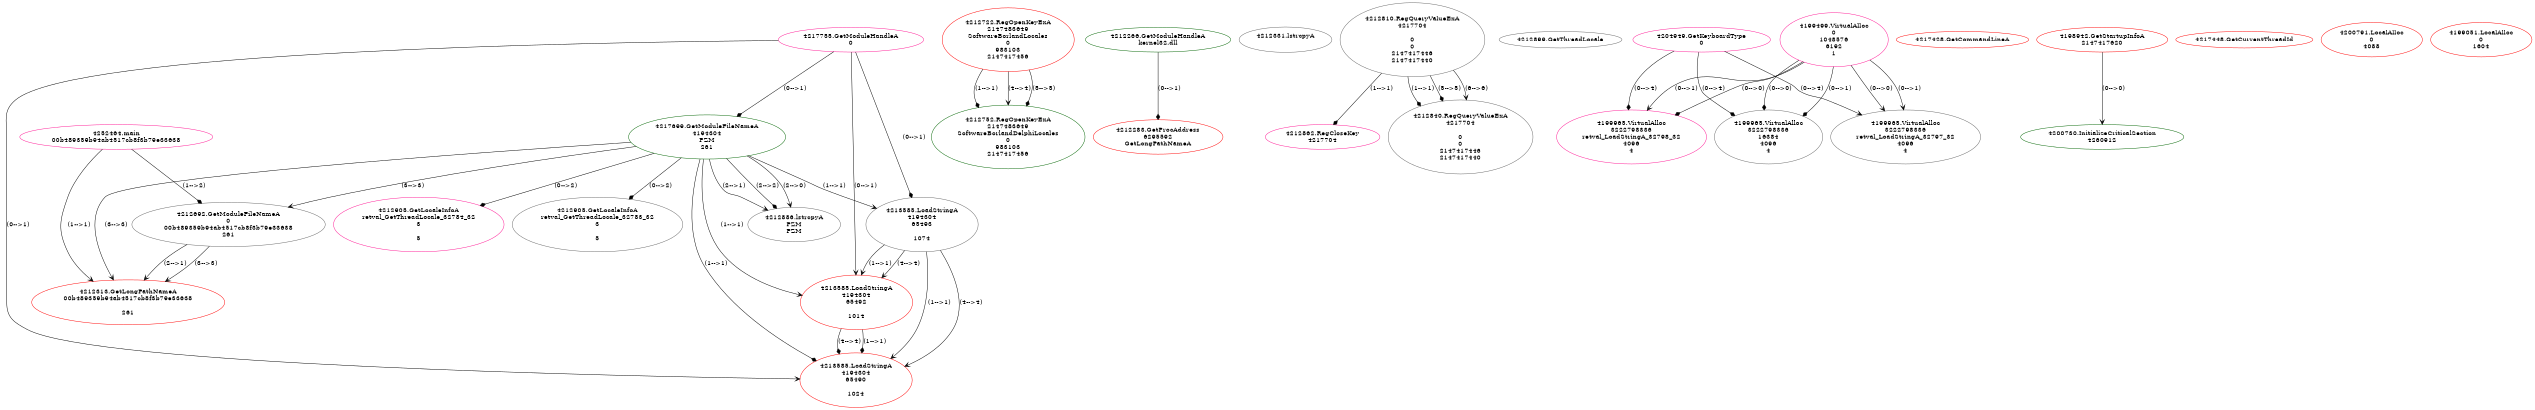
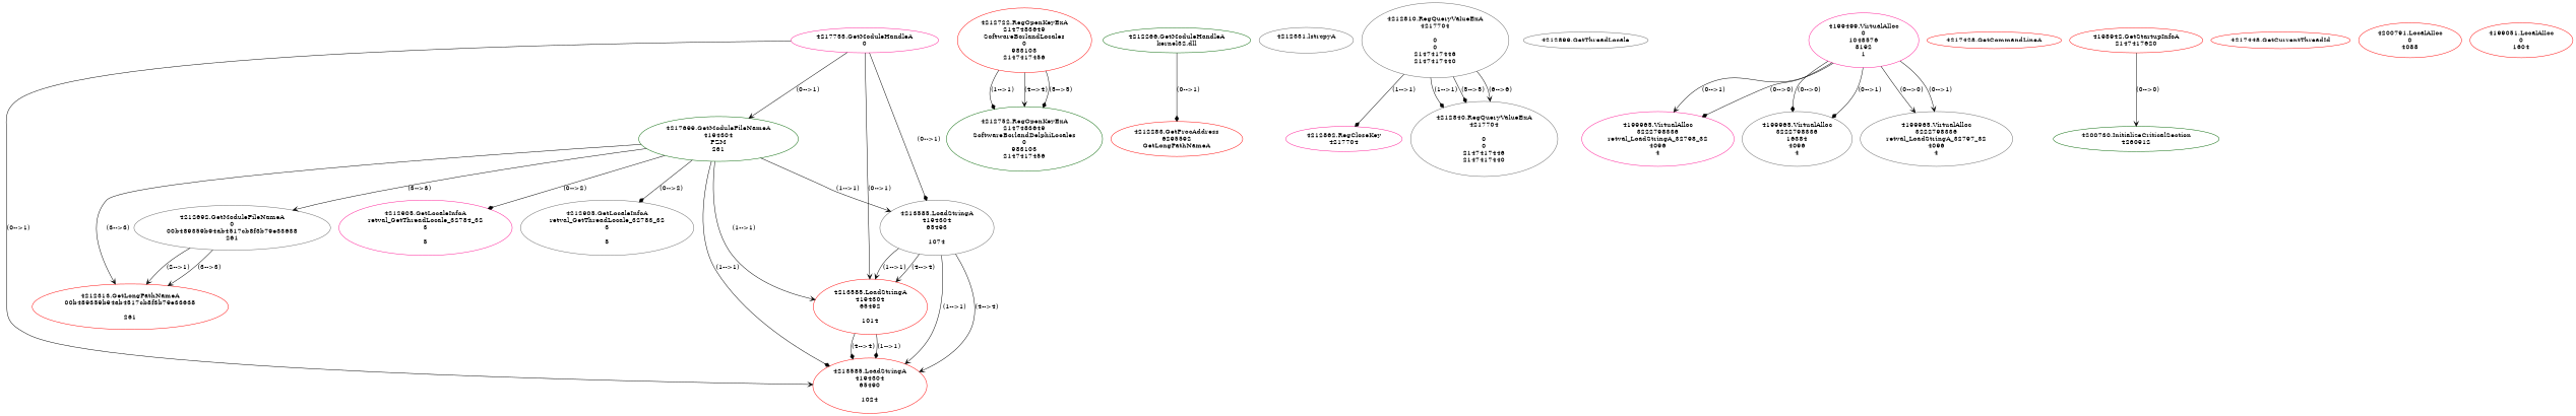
  digraph {
    node [color=gray40]
    edge [arrowhead=vee]
-   n1 [color=deeppink label="4252464.main\n00b489359b94ab4517cb8f3b79e33638"]
    n2 [label="4212692.GetModuleFileNameA\n0\n00b489359b94ab4517cb8f3b79e33638\n261"]
    n3 [color=red label="4212313.GetLongPathNameA\n00b489359b94ab4517cb8f3b79e33638\n\n261"]
    n4 [color=deeppink label="4217755.GetModuleHandleA\n0"]
    n5 [color=darkgreen label="4217699.GetModuleFileNameA\n4194304\nPZM\n261"]
    n6 [label="4213585.LoadStringA\n4194304\n65493\n\n1074"]
    n7 [color=red label="4213585.LoadStringA\n4194304\n65492\n\n1014"]
    n8 [color=red label="4213585.LoadStringA\n4194304\n65490\n\n1024"]
-   n9 [label="4212886.lstrcpyA\nPZM\nPZM"]
    n10 [color=deeppink label="4212905.GetLocaleInfoA\nretval_GetThreadLocale_32784_32\n3\n\n5"]
    n11 [label="4212905.GetLocaleInfoA\nretval_GetThreadLocale_32783_32\n3\n\n5"]
    n12 [color=red label="4212722.RegOpenKeyExA\n2147483649\nSoftware\Borland\Locales\n0\n983103\n2147417456"]
    n13 [color=darkgreen label="4212752.RegOpenKeyExA\n2147483649\nSoftware\Borland\Delphi\Locales\n0\n983103\n2147417456"]
    n14 [color=darkgreen label="4212266.GetModuleHandleA\nkernel32.dll"]
    n15 [color=red label="4212283.GetProcAddress\n6295592\nGetLongPathNameA"]
    n16 [label="4212331.lstrcpyA\n\n"]
    n17 [label="4212810.RegQueryValueExA\n4217704\n\n0\n0\n2147417446\n2147417440"]
    n18 [color=deeppink label="4212862.RegCloseKey\n4217704"]
    n19 [label="4212840.RegQueryValueExA\n4217704\n\n0\n0\n2147417446\n2147417440"]
    n20 [label="4212899.GetThreadLocale\n"]
-   n21 [color=deeppink label="4204949.GetKeyboardType\n0"]
    n22 [color=deeppink label="4199965.VirtualAlloc\n3222798336\nretval_LoadStringA_32798_32\n4096\n4"]
    n23 [label="4199965.VirtualAlloc\n3222798336\nretval_LoadStringA_32797_32\n4096\n4"]
    n24 [label="4199965.VirtualAlloc\n3222798336\n16384\n4096\n4"]
    n25 [color=red label="4217428.GetCommandLineA\n"]
    n26 [color=red label="4198942.GetStartupInfoA\n2147417620"]
    n27 [color=darkgreen label="4200730.InitializeCriticalSection\n4260912"]
    n28 [color=red label="4217448.GetCurrentThreadId\n"]
    n29 [color=red label="4200791.LocalAlloc\n0\n4088"]
-   n30 [color=deeppink label="4199499.VirtualAlloc\n0\n1048576\n6192\n1"]
+   n30 [color=deeppink label="4199499.VirtualAlloc\n0\n1048576\n8192\n1"]
    n31 [color=red label="4199051.LocalAlloc\n0\n1604"]
-   n1 -> n2 [arrowhead=diamond label="(1-->2)"]
-   n1 -> n3 [label="(1-->1)"]
    n2 -> n3 [label="(2-->1)"]
    n2 -> n3 [label="(3-->3)"]
-   n4 -> n5 [arrowhead=diamond label="(0-->1)"]
+   n4 -> n5 [label="(0-->1)"]
    n4 -> n6 [arrowhead=diamond label="(0-->1)"]
    n4 -> n7 [label="(0-->1)"]
    n4 -> n8 [label="(0-->1)"]
    n5 -> n2 [label="(3-->3)"]
    n5 -> n3 [label="(3-->3)"]
    n5 -> n6 [label="(1-->1)"]
    n5 -> n7 [label="(1-->1)"]
    n5 -> n8 [arrowhead=diamond label="(1-->1)"]
-   n5 -> n9 [label="(2-->1)"]
-   n5 -> n9 [arrowhead=diamond label="(2-->2)"]
-   n5 -> n9 [label="(2-->0)"]
    n5 -> n10 [arrowhead=diamond label="(0-->2)"]
    n5 -> n11 [arrowhead=diamond label="(0-->2)"]
    n6 -> n7 [label="(1-->1)"]
    n6 -> n7 [label="(4-->4)"]
    n6 -> n8 [label="(1-->1)"]
    n6 -> n8 [label="(4-->4)"]
    n7 -> n8 [arrowhead=diamond label="(1-->1)"]
    n7 -> n8 [arrowhead=diamond label="(4-->4)"]
    n12 -> n13 [arrowhead=diamond label="(1-->1)"]
    n12 -> n13 [label="(4-->4)"]
    n12 -> n13 [arrowhead=diamond label="(5-->5)"]
    n14 -> n15 [arrowhead=diamond label="(0-->1)"]
    n17 -> n18 [arrowhead=diamond label="(1-->1)"]
    n17 -> n19 [arrowhead=diamond label="(1-->1)"]
    n17 -> n19 [arrowhead=diamond label="(5-->5)"]
    n17 -> n19 [label="(6-->6)"]
-   n21 -> n22 [arrowhead=diamond label="(0-->4)"]
-   n21 -> n23 [label="(0-->4)"]
-   n21 -> n24 [arrowhead=diamond label="(0-->4)"]
    n26 -> n27 [label="(0-->0)"]
    n30 -> n22 [label="(0-->1)"]
    n30 -> n22 [arrowhead=diamond label="(0-->0)"]
    n30 -> n23 [label="(0-->1)"]
    n30 -> n23 [label="(0-->0)"]
    n30 -> n24 [arrowhead=diamond label="(0-->1)"]
    n30 -> n24 [arrowhead=diamond label="(0-->0)"]
  }
